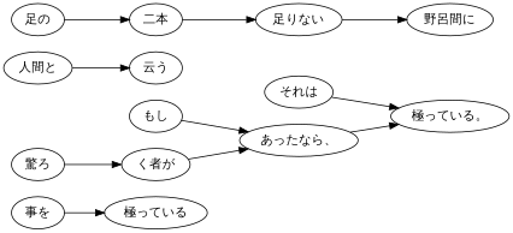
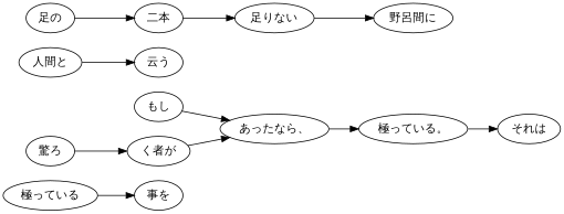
  digraph {
    rankdir=LR
    n1 [label="極っている"]
    n2 [label="事を"]
    n3 [label="あったなら、"]
    n4 [label="極っている。"]
    n5 [label="もし"]
    n6 [label="驚ろ"]
    n7 [label="く者が"]
    n8 [label="それは"]
    n9 [label="人間と"]
    n10 [label="云う"]
    n11 [label="足の"]
    n12 [label="二本"]
    n13 [label="足りない"]
    n14 [label="野呂間に"]
-   n2 -> n1
+   n1 -> n2
    n3 -> n4
    n5 -> n3
    n6 -> n7
    n7 -> n3
-   n8 -> n4
+   n4 -> n8
    n9 -> n10
    n11 -> n12
    n12 -> n13
    n13 -> n14
  }
